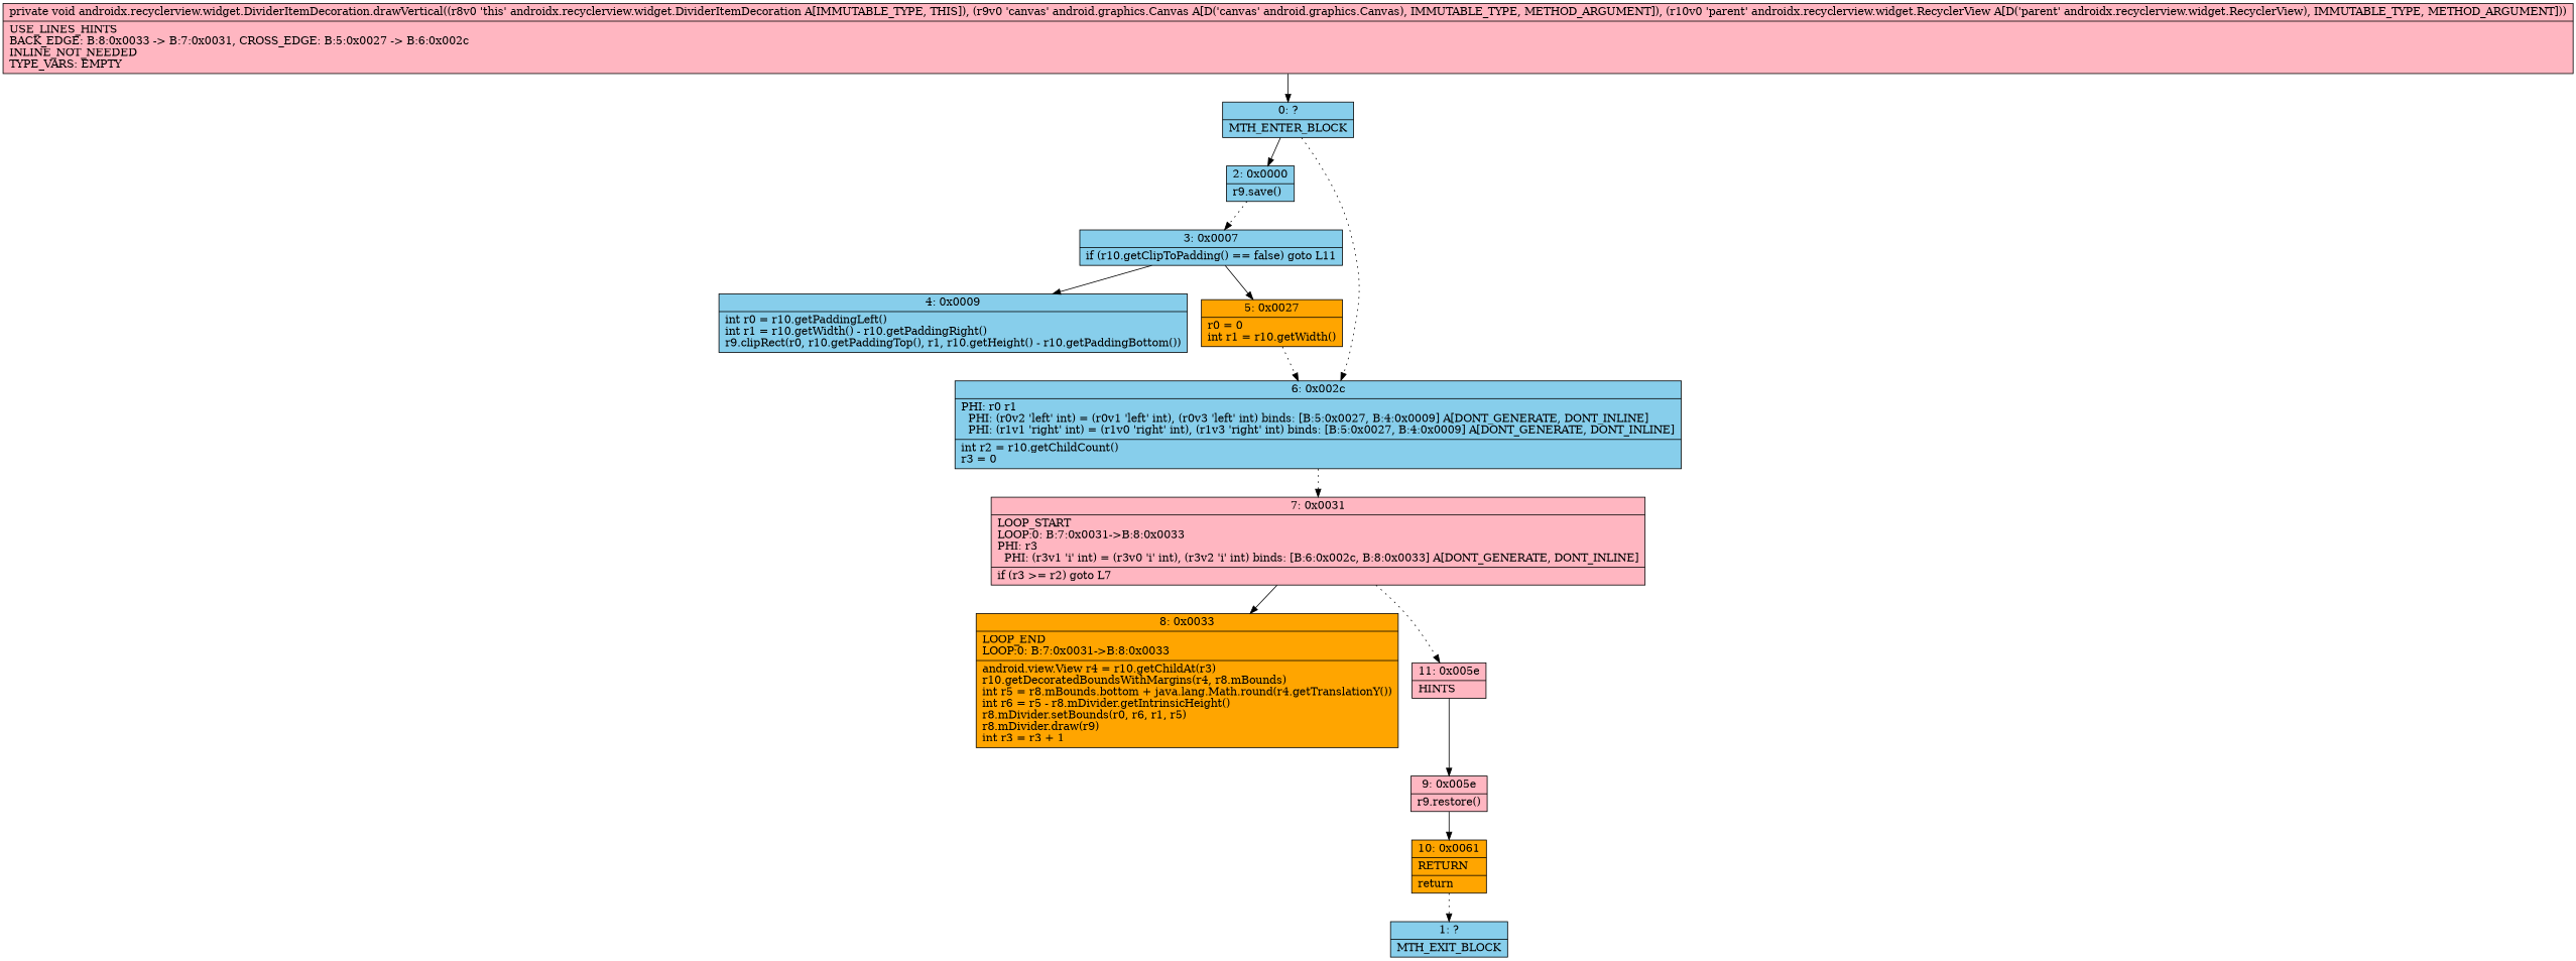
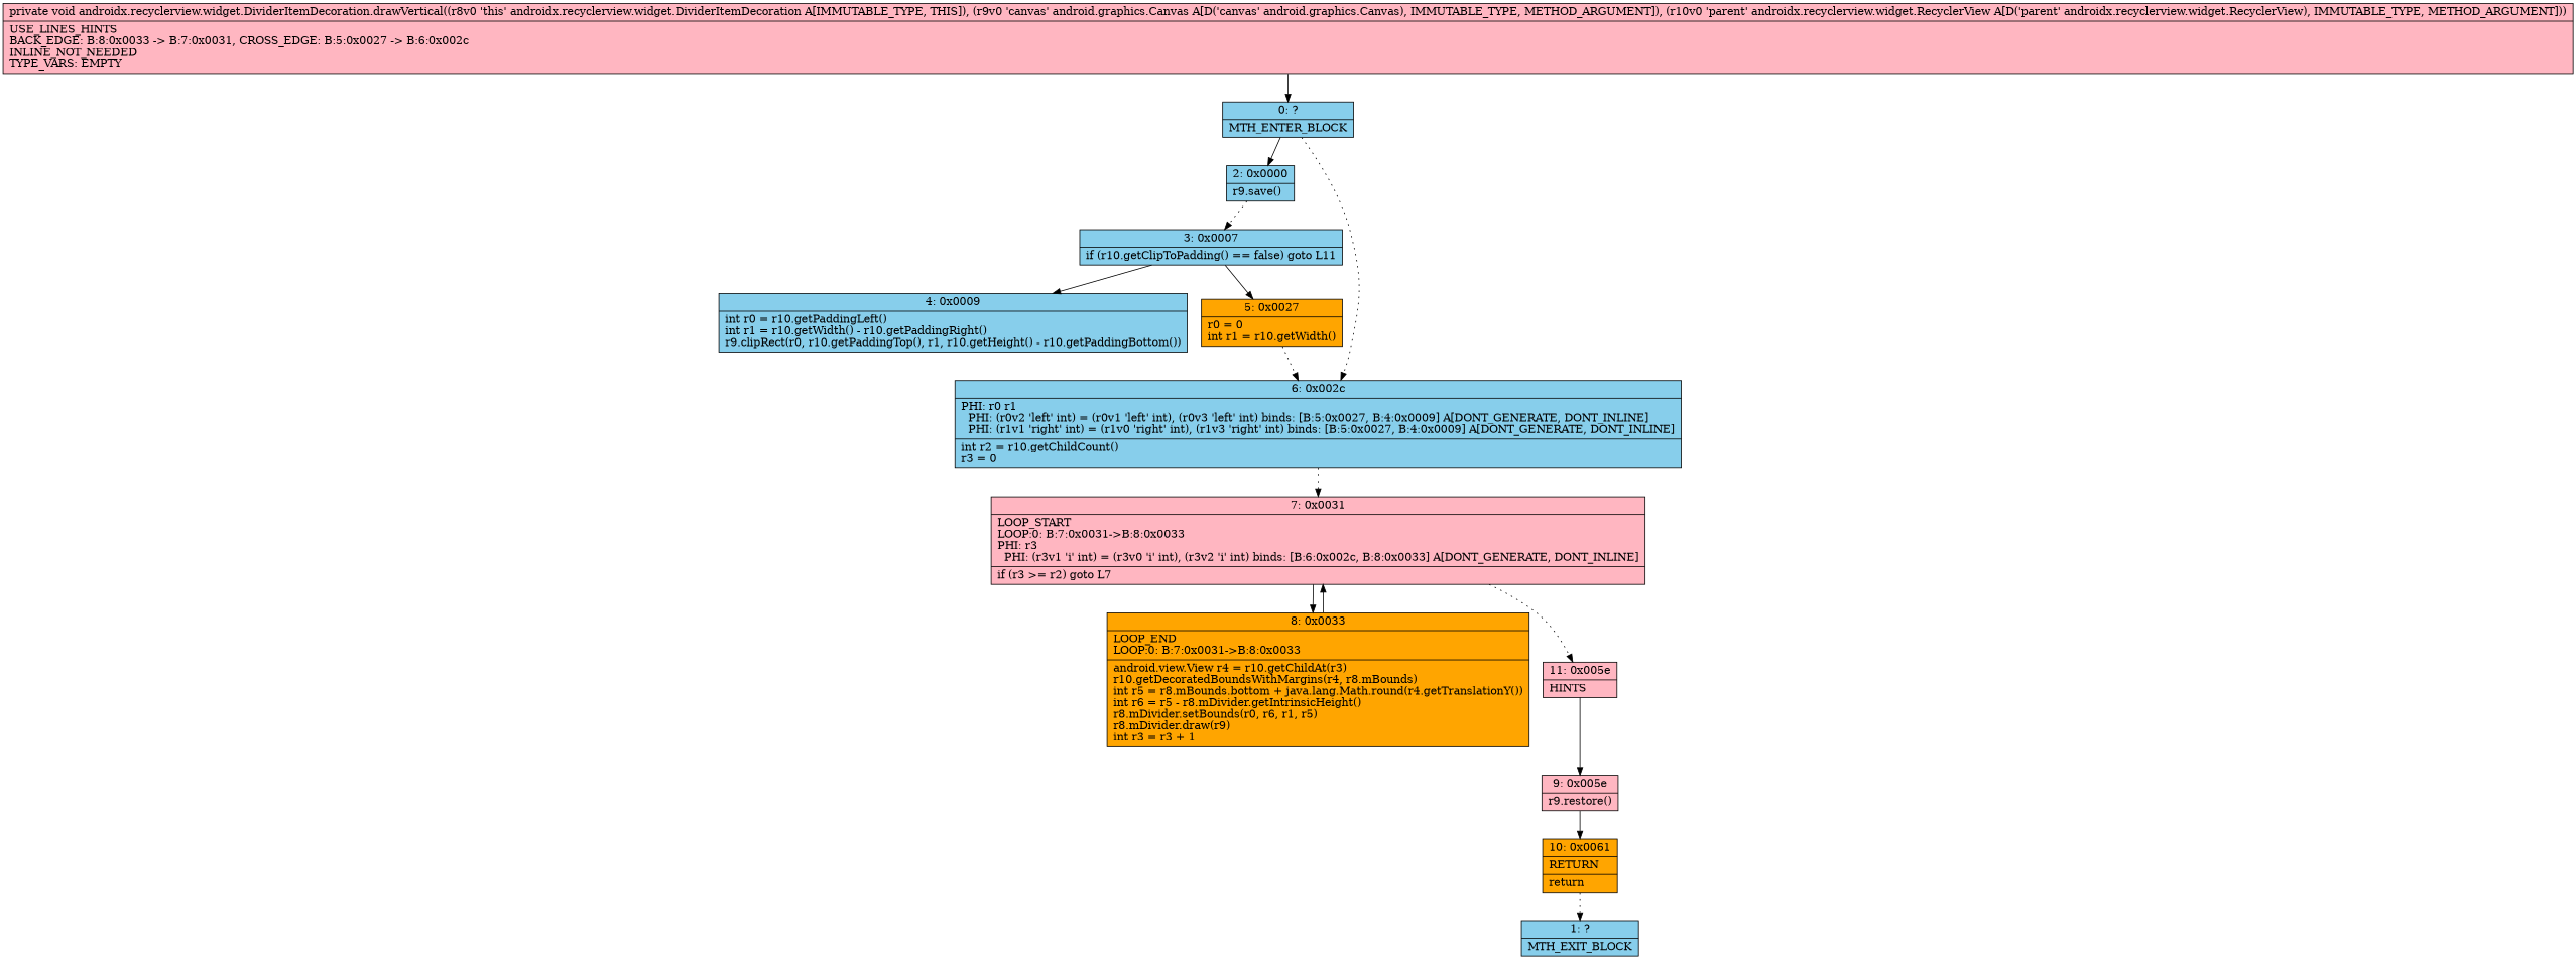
  digraph {
    node [fillcolor=skyblue shape=record style=filled]
    edge [style=solid]
    n1 [label="{0\:\ ?|MTH_ENTER_BLOCK\l}"]
    n2 [label="{2\:\ 0x0000|r9.save()\l}"]
    n3 [label="{6\:\ 0x002c|PHI: r0 r1 \l  PHI: (r0v2 'left' int) = (r0v1 'left' int), (r0v3 'left' int) binds: [B:5:0x0027, B:4:0x0009] A[DONT_GENERATE, DONT_INLINE]\l  PHI: (r1v1 'right' int) = (r1v0 'right' int), (r1v3 'right' int) binds: [B:5:0x0027, B:4:0x0009] A[DONT_GENERATE, DONT_INLINE]\l|int r2 = r10.getChildCount()\lr3 = 0\l}"]
    n4 [label="{3\:\ 0x0007|if (r10.getClipToPadding() == false) goto L11\l}"]
    n5 [label="{4\:\ 0x0009|int r0 = r10.getPaddingLeft()\lint r1 = r10.getWidth() \- r10.getPaddingRight()\lr9.clipRect(r0, r10.getPaddingTop(), r1, r10.getHeight() \- r10.getPaddingBottom())\l}"]
    n6 [fillcolor=orange label="{5\:\ 0x0027|r0 = 0\lint r1 = r10.getWidth()\l}"]
    n7 [fillcolor=lightpink label="{7\:\ 0x0031|LOOP_START\lLOOP:0: B:7:0x0031\-\>B:8:0x0033\lPHI: r3 \l  PHI: (r3v1 'i' int) = (r3v0 'i' int), (r3v2 'i' int) binds: [B:6:0x002c, B:8:0x0033] A[DONT_GENERATE, DONT_INLINE]\l|if (r3 \>= r2) goto L7\l}"]
    n8 [fillcolor=orange label="{8\:\ 0x0033|LOOP_END\lLOOP:0: B:7:0x0031\-\>B:8:0x0033\l|android.view.View r4 = r10.getChildAt(r3)\lr10.getDecoratedBoundsWithMargins(r4, r8.mBounds)\lint r5 = r8.mBounds.bottom + java.lang.Math.round(r4.getTranslationY())\lint r6 = r5 \- r8.mDivider.getIntrinsicHeight()\lr8.mDivider.setBounds(r0, r6, r1, r5)\lr8.mDivider.draw(r9)\lint r3 = r3 + 1\l}"]
    n9 [fillcolor=lightpink label="{11\:\ 0x005e|HINTS\l}"]
    n10 [fillcolor=lightpink label="{9\:\ 0x005e|r9.restore()\l}"]
    n11 [fillcolor=orange label="{10\:\ 0x0061|RETURN\l|return\l}"]
    n12 [label="{1\:\ ?|MTH_EXIT_BLOCK\l}"]
    n13 [fillcolor=lightpink label="{private void androidx.recyclerview.widget.DividerItemDecoration.drawVertical((r8v0 'this' androidx.recyclerview.widget.DividerItemDecoration A[IMMUTABLE_TYPE, THIS]), (r9v0 'canvas' android.graphics.Canvas A[D('canvas' android.graphics.Canvas), IMMUTABLE_TYPE, METHOD_ARGUMENT]), (r10v0 'parent' androidx.recyclerview.widget.RecyclerView A[D('parent' androidx.recyclerview.widget.RecyclerView), IMMUTABLE_TYPE, METHOD_ARGUMENT]))  | USE_LINES_HINTS\lBACK_EDGE: B:8:0x0033 \-\> B:7:0x0031, CROSS_EDGE: B:5:0x0027 \-\> B:6:0x002c\lINLINE_NOT_NEEDED\lTYPE_VARS: EMPTY\l}"]
    n1 -> n2
    n1 -> n3 [style=dotted]
    n2 -> n4 [style=dotted]
    n3 -> n7 [style=dotted]
    n4 -> n5
    n4 -> n6
    n6 -> n3 [style=dotted]
    n7 -> n8
    n7 -> n9 [style=dotted]
+   n8 -> n7
    n9 -> n10
    n10 -> n11
    n11 -> n12 [style=dotted]
    n13 -> n1
  }
